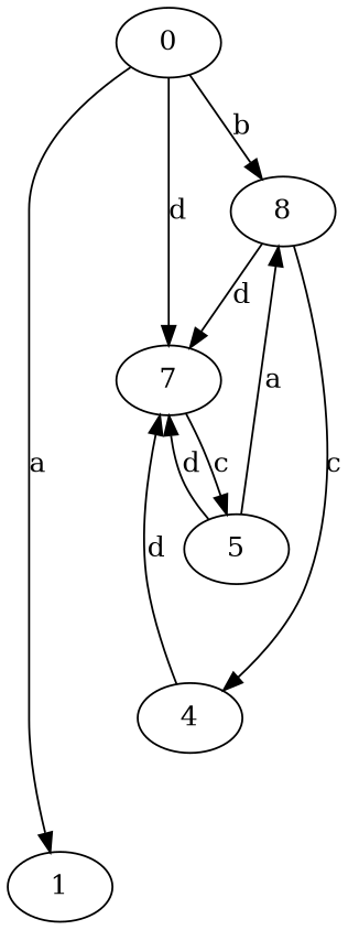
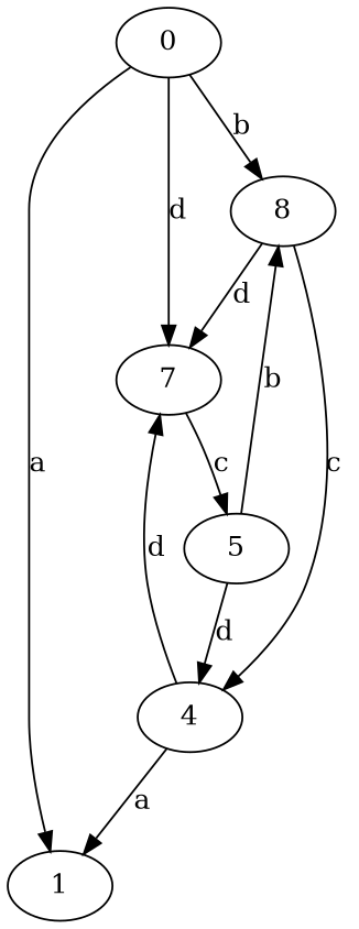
  strict digraph {
    0
    1
    n3 [label=8]
    7
    4
    5
    0 -> 1 [label=a]
    0 -> n3 [label=b]
    0 -> 7 [label=d]
    n3 -> 7 [label=d]
    n3 -> 4 [label=c]
    7 -> 5 [label=c]
+   4 -> 1 [label=a]
    4 -> 7 [label=d]
-   5 -> n3 [label=a]
-   5 -> 7 [label=d]
+   5 -> n3 [label=b]
+   5 -> 4 [label=d]
  }
